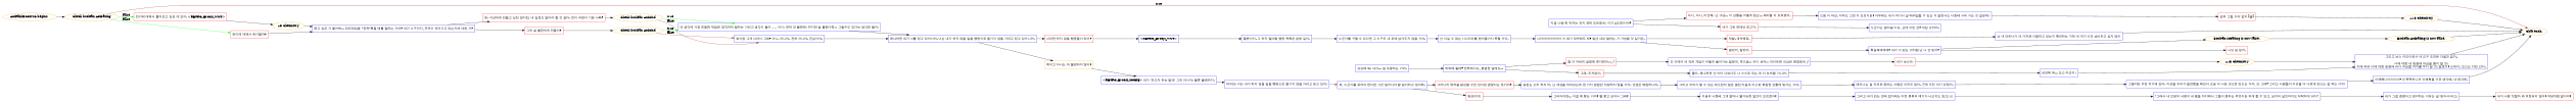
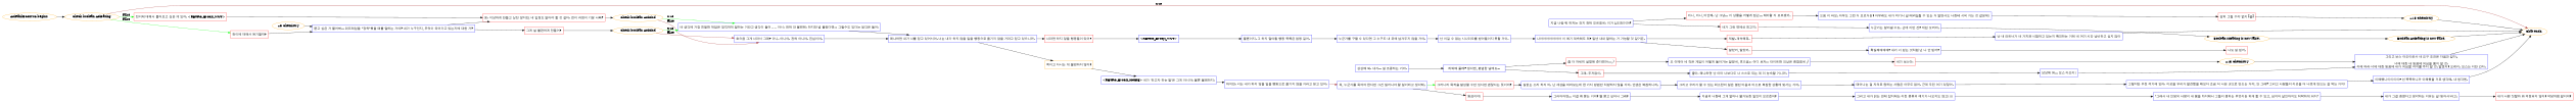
  digraph {
    rankdir=LR
    node [color=blue shape=box]
    "AoiRank5Convo6 begins." [color=orange shape=""]
    n2 [color=orange label="Check boolean AoiDating" shape=""]
    n3 [color=red label="전이에 대해서 물어보고 싶은 게 있어. <RETRO_EMOJI_WUT>"]
    n4 [color=red label="전이에 대해서 얘기할까?"]
    "Chat ends." [color=orange shape=""]
    n6 [color=orange label="+5 Chemistry" shape=""]
    n7 [label="묻고 싶은 거 물어봐... 워프레임을 \"장착\"했을 때를 말하는 거야? 내가 누구인지, 무엇이 되어가고 있는지에 대한 거?"]
    n8 [color=red label="응. 이상하게 만들고 싶진 않지만, 네 입장도 알아야 할 것 같아. 전이 과정이 기분 나빠?"]
    n9 [color=red label="그게 널 불편하게 만들어?"]
    n10 [color=orange label="Check boolean AoiKind" shape=""]
    n11 [color=orange label="Check boolean AoiKind" shape=""]
    n12 [label="내 생각에 가장 친절한 대답은 정직하게 말하는 거라고 생각이 들어... .. 아니. 전혀 안 불편해. 하지만 널 몰랐다면... 그럴수도 있다는 생각은 들어."]
    n13 [label="흐으음 그게 너라서 그래? 아니. 아니야. 전혀 아니야. 진심이야."]
    n14 [label="왜냐하면 내가 너를 믿고 있어서야. 너는 내가 하지 않을 일을 행동으로 옮기지 않을 거라고 믿고 있으니까."]
    n15 [color=red label="너라면 하지 않을 행동들이 있어?"]
    n16 [color=orange label="죽이고 다니는 게 불편하지 않아?"]
    n17 [label="<RETRO_EMOJI_WUT>"]
    n18 [label="<RETRO_EMOJI_KNIFE> 내가 '하고자 하는 말'은 그게 아니야. 물론 불쾌하지."]
    n19 [label="물론이지. 그 하지 말야할 행동 목록은 엄청 길어."]
    n20 [label="하지만. 너는 내가 하지 않을 일을 행동으로 옮기지 않을 거라고 믿고 있어."]
    n21 [label="누군가를 구할 수 있다면 그 누구도 내 뒤에 남겨두지 않을 거야."]
    n22 [label="즉, 누군가를 죽여야 한다면 그건 일어나야 할 일이라고 생각해."]
    n23 [label="난 이길 수 없는 시나리오를 받아들이지 못할 거야."]
    n24 [color=red label="그러니까 목적을 달성할 수만 있다면 괜찮다는 뜻이야?"]
    n25 [color=red label="동감이야!"]
    n26 [label="나아아아아아아아 이 얘기 계속해도 돼? 일년 내내 말하는 거 가능할 것 같거든."]
    n27 [label="실없는 소리 하지 마. 난 세상을 바라보는데 한 가지 방법만 처방하지 않을 거야. 인생은 복잡하니까."]
    n28 [label="그러어어면... 이걸 왜 묻는 거야? 뭘 묻고 싶어서 그래?"]
    n29 [color=red label="제발. 계속해줘."]
    n30 [color=red label="알았어, 알았어."]
    n31 [label="그리고 우리가 할 수 있는 최소한의 일은 열린 마음과 미소로 복잡한 상황에 맞서는 거야."]
    n32 [label="지금의 나한테 그게 얼마나 불가능한 일인지 모르겠어?"]
    n33 [label="난 내 파트너가 내 가치관 시험하고 있는지 확인하는 거에 내 여가 시간 낭비하고 싶지 않아"]
    n34 [label="확실해애애애? 내가 너 믿는 것처럼 넌 나 안 믿어?"]
    n35 [label="태어나는 걸 자의로 원하는 사람은 아무도 없어. 근데 우린 여기 있잖아."]
    n36 [label="그리고 내가 읽는 연애 잡지에는 이런 종류의 얘기가 나오지도 않고!!!!"]
    n37 [color=red label="나도 널 믿어."]
    n38 [label="그렇지만 우린 여기에 있어. 이곳을 우리가 발견했을 때보다 조금 더 나은 곳으로 만드는 거야, 안 그래? 그리고 사람들이 이곳을 더 나쁘게 만드는 걸 막는 거지!"]
    n39 [label="\"그래서 내 인생의 사랑이 내 몸을 차지해서 그들이 원하는 무엇이든 하게 할 수 있고, 심지어 살인까지도 허락하게 되지\""]
    n40 [label="이해했니이이이이? 넌 똑똑하니까 이해했을 거로 생각해. 내 생각엔."]
    n41 [label="내가 그걸 괜찮다고 생각하는 이유는 널 '믿어서'라고."]
    n42 [color=red label="내가 나쁜 짓할까 봐 걱정되지 않아? 악당처럼 말이야?"]
    n43 [label="상상해 봐. 내가... 널 조종하는 거야."]
-   n44 [label="허락해 줄래? 전투에서도, 평범한 날에도..."]
+   n44 [label="허락해 줄래? 생각엔, 평범한 날에도..."]
    n45 [color=red label="좀 더 자세히 설명해 준다면야... ;)"]
    n46 [color=red label="그래. 주저없이."]
    n47 [label="오 이제야 네 작은 게임이 어떻게 돌아가는 알겠네, 흐으음... 어디 보자... 타이트한 의상은 괜찮겠네 ;)"]
    n48 [label="좋아. 왜냐하면 난 아마 너보다도 너 스스로 되는 데 더 능숙할 거니까."]
    n49 [label="지금 나랑 뭐 하자는 건지 전혀 모르겠네. 이거 심리전이야?"]
    n50 [color=red label="내가 그런 면에선 최고지."]
    n51 [color=red label="아니, 아니, 미안해. 난 그냥... 이 상황을 어떻게 접근... 해야할 지 모르겠어."]
    n52 [color=red label="네가 보스야."]
    n53 [label="상상해 봐... 보스 아오이!"]
    n54 [label="누군가는 알아낼 수도. 근데 이번 건? 게임 오버야."]
    n55 [label="으음 이 바보. 아무도 그런 거 모르거든? 아무래도 내가 여기서 널 때려눕힐 수 있는 거 알면서도 나한테 시비 거는 것 같은데!"]
    n56 [color=orange label="+15 Chemistry" shape=""]
    n57 [label="그리고 보스 아오이로서 내 요구 조건은 다음과 같다:\n\n너에 대한 내 믿음에 의심을 품지 말 것.\n이에 따라 너에 대한 믿음에 내가 의심할 여지를 주지 말 것. 알겠지? 오케이. 보스는 이만 간다."]
    n58 [color=orange label="Boolean IsDating is now false." shape=""]
    n59 [color=red label="감히 그럴 수야 없지 [끝]"]
    n60 [color=orange label="Boolean AoiDating is now false." shape=""]
    n61 [color=orange label="+15 Chemistry" shape=""]
    "AoiRank5Convo6 begins." -> n2
    n2 -> n3 [color=green label=false]
    n2 -> n4 [color=green label=false]
    n2 -> "Chat ends." [color=brown label=true]
-   n3 -> n6
+   n3 -> n8
    n4 -> n7
    n6 -> n7
    n7 -> n8
    n7 -> n9
    n8 -> n10
    n9 -> n11
    n10 -> n12 [color=green label=true]
    n10 -> n13 [color=brown label=false]
    n11 -> n12 [color=green label=true]
    n11 -> n13 [color=brown label=false]
    n12 -> n14
    n13 -> n14
    n14 -> n15
    n14 -> n16
    n15 -> n17
    n16 -> n18
    n17 -> n19
    n18 -> n20
    n19 -> n21
    n20 -> n22 [color=brown]
    n21 -> n23
-   n22 -> n24
+   n22 -> n24 [color=green]
    n22 -> n25
    n23 -> n26
    n24 -> n27
    n25 -> n28
    n26 -> n29
    n26 -> n30
    n27 -> n31
    n28 -> n32
    n29 -> n33
    n30 -> n34
    n31 -> n35
    n32 -> n36
    n33 -> "Chat ends."
    n34 -> n37
    n35 -> n38
    n36 -> n39
    n38 -> n40
    n39 -> n41
    n40 -> "Chat ends."
    n41 -> n42
    n43 -> n44
    n44 -> n45
    n44 -> n46
    n45 -> n47
    n46 -> n48
    n47 -> n52
    n48 -> n53
    n49 -> n50
    n49 -> n51
    n50 -> n54
    n51 -> n55
    n52 -> n56
    n53 -> n57
-   n34 -> n58
+   n54 -> n58
    n55 -> n59
    n56 -> n57
    n57 -> "Chat ends."
    n58 -> n60
    n59 -> n61
    n60 -> "Chat ends."
    n61 -> "Chat ends."
  }
